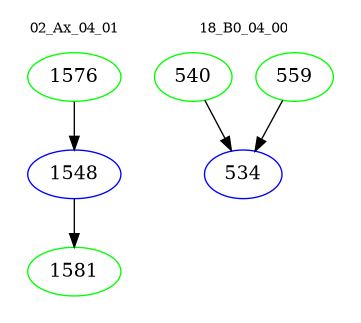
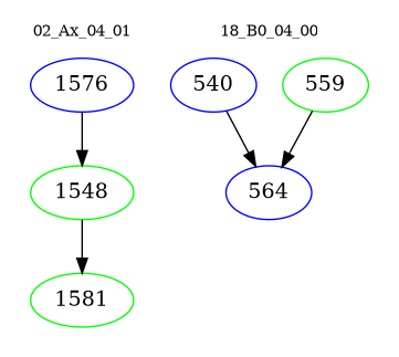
  digraph {
    node [color=green]
    edge [color=black]
-   n1 [label=1576]
-   n2 [color=blue label=1548]
+   n1 [color=blue label=1576]
+   n2 [label=1548]
    n3 [label=1581]
    n4 [label=559]
-   n5 [label=540]
-   n6 [color=blue label=534]
+   n5 [color=blue label=540]
+   n6 [color=blue label=564]
    subgraph cluster_1 {
      color=white
      fontsize=10
      label="02_Ax_04_01"
      n1
      n2
      n3
    }
    subgraph cluster_2 {
      color=white
      fontsize=10
      label="18_B0_04_00"
      n4
      n5
      n6
    }
    n1 -> n2
    n2 -> n3
    n4 -> n6
    n5 -> n6
  }
